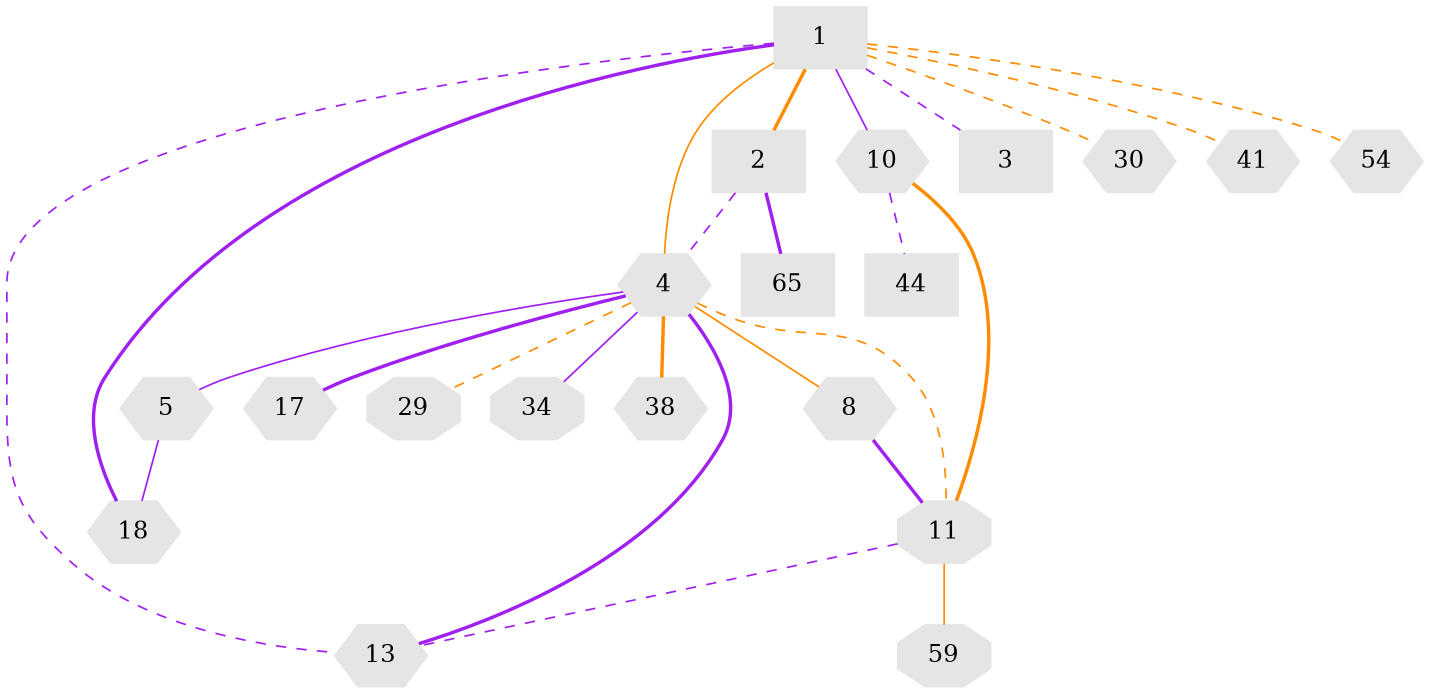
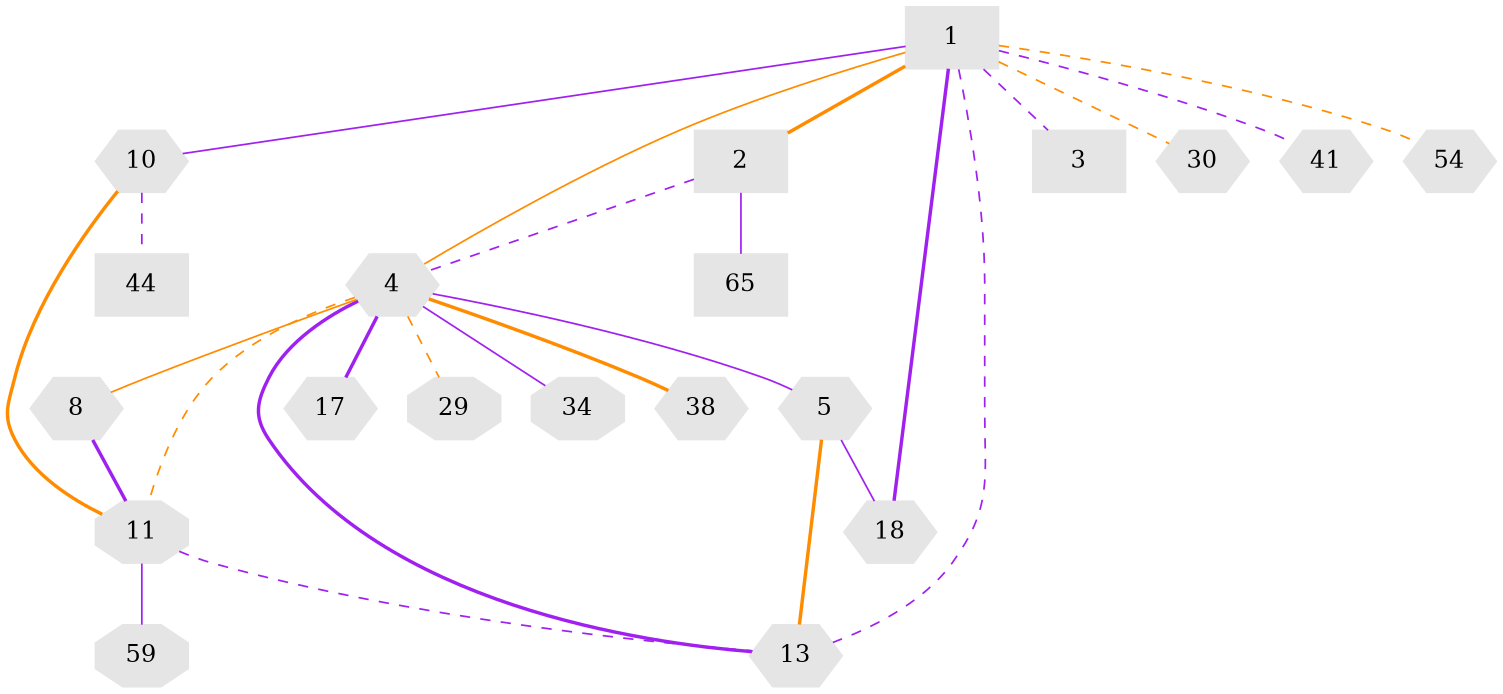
  graph {
    node [color=gray90 shape=hexagon style=filled]
    edge [color=purple style=dashed]
    1 [shape=box]
    2 [shape=box]
    3 [shape=box super="+61"]
    4 [super="+31+6+7"]
    10 [super="+23+20+64+68"]
    13 [super="+35+45+14+28+15"]
    18 [super="+33+69+27+25"]
    30
    41 [super="+49"]
    54
    65 [shape=box]
    5 [super="+40"]
    8 [super="+62"]
    11 [shape=octagon super="+39+16+22+12+36"]
    17 [super="+63"]
    29 [shape=octagon]
    34 [shape=octagon]
    38
    44 [shape=box]
    59 [shape=octagon]
    1 -- 2 [color=darkorange style=bold]
    1 -- 3
    1 -- 4 [color=darkorange style=solid weight=2]
    1 -- 10 [style=solid weight=2]
    1 -- 13 [weight=2]
    1 -- 18 [style=bold]
    1 -- 30 [color=darkorange]
-   1 -- 41 [color=darkorange]
+   1 -- 41
    1 -- 54 [color=darkorange]
    2 -- 4
-   2 -- 65 [style=bold]
+   2 -- 65 [style=solid]
    4 -- 13 [style=bold]
    4 -- 5 [style=solid weight=2]
    4 -- 8 [color=darkorange style=solid weight=2]
    4 -- 11 [color=darkorange weight=4]
    4 -- 17 [style=bold]
    4 -- 29 [color=darkorange]
    4 -- 34 [style=solid]
    4 -- 38 [color=darkorange style=bold]
    10 -- 11 [color=darkorange style=bold weight=2]
    10 -- 44
+   5 -- 13 [color=darkorange style=bold]
    5 -- 18 [style=solid]
    8 -- 11 [style=bold]
    11 -- 13
-   11 -- 59 [color=darkorange style=solid]
+   11 -- 59 [style=solid]
  }
